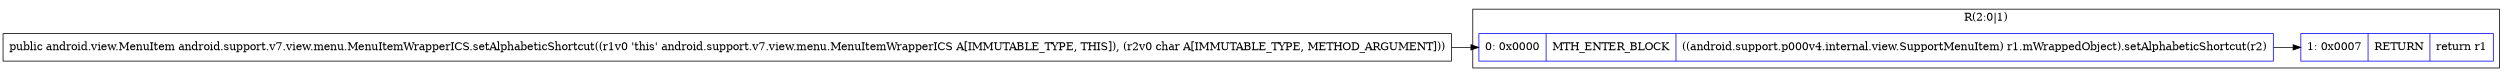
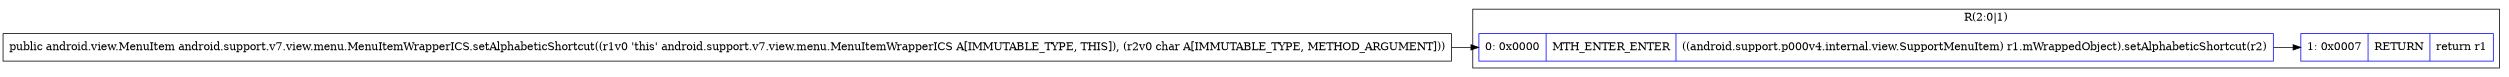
  digraph {
    rankdir=LR
    node [color=blue shape=record]
-   n1 [label="{0\:\ 0x0000|MTH_ENTER_BLOCK\l|((android.support.p000v4.internal.view.SupportMenuItem) r1.mWrappedObject).setAlphabeticShortcut(r2)\l}"]
+   n1 [label="{0\:\ 0x0000|MTH_ENTER_ENTER\l|((android.support.p000v4.internal.view.SupportMenuItem) r1.mWrappedObject).setAlphabeticShortcut(r2)\l}"]
    n2 [label="{1\:\ 0x0007|RETURN\l|return r1\l}"]
    n3 [label="{public android.view.MenuItem android.support.v7.view.menu.MenuItemWrapperICS.setAlphabeticShortcut((r1v0 'this' android.support.v7.view.menu.MenuItemWrapperICS A[IMMUTABLE_TYPE, THIS]), (r2v0 char A[IMMUTABLE_TYPE, METHOD_ARGUMENT])) }" color=""]
    subgraph cluster_1 {
      label="R(2:0|1)"
      n1
      n2
    }
    n1 -> n2
    n3 -> n1
  }
